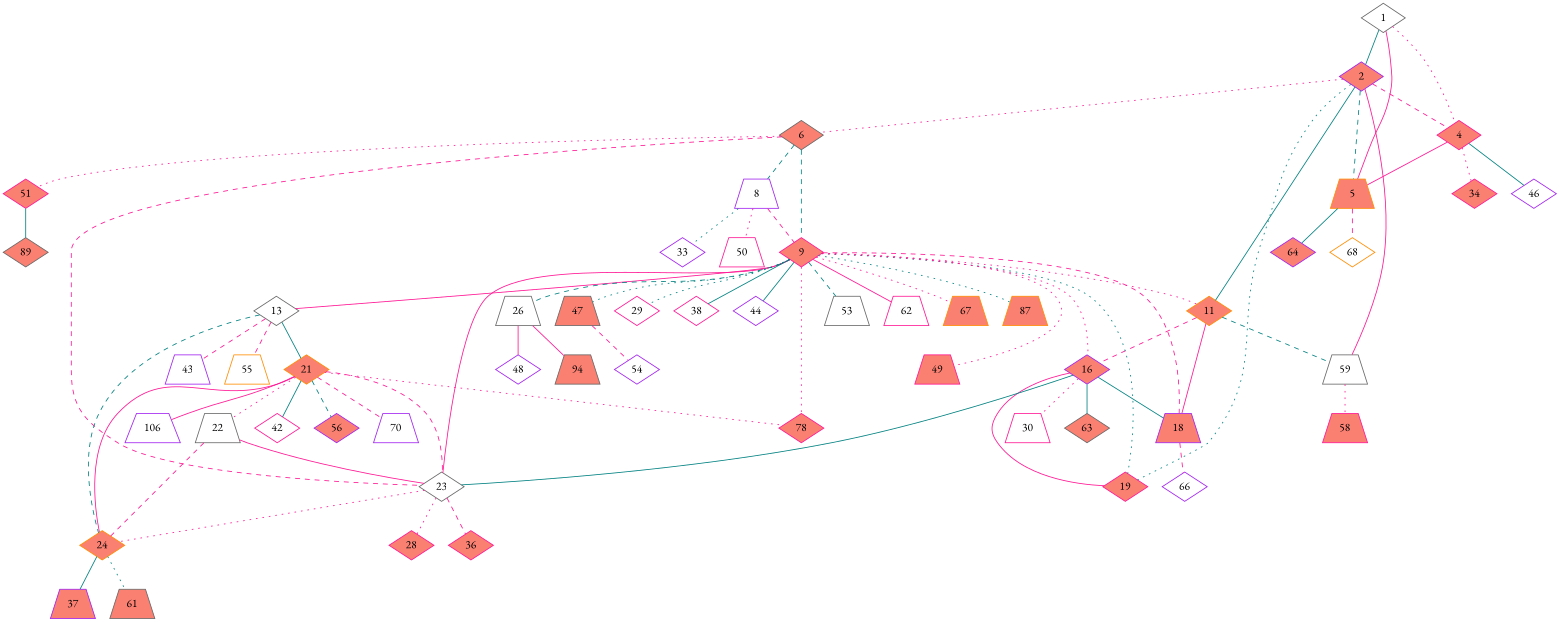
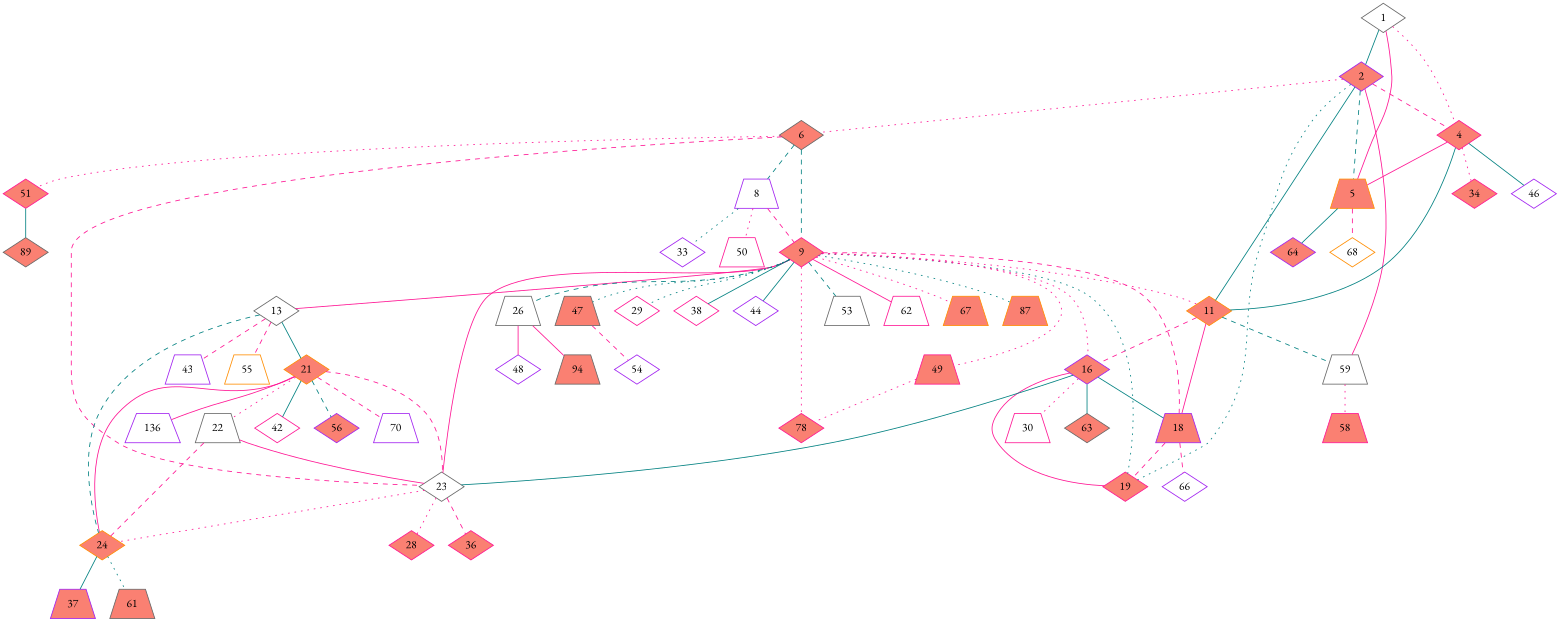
  graph {
    fontname="EB Garamond"
    node [color=purple fillcolor=salmon fontname="EB Garamond" shape=diamond style=filled]
    edge [color=deeppink fontname="EB Garamond" style=solid]
    1 [color=gray40 fillcolor=white super="+31"]
    2 [super="+3"]
    4 [color=deeppink]
    5 [color=darkorange shape=trapezium]
    6 [color=gray40 super="+7"]
    11 [color=darkorange super="+14+102+77"]
    19 [color=deeppink super="+39"]
    n8 [color=gray40 fillcolor=white label=59 shape=trapezium]
    34 [color=deeppink]
    46 [fillcolor=white]
    64
    68 [color=darkorange fillcolor=white]
    8 [fillcolor=white shape=trapezium super="+45+72+97"]
    9 [color=deeppink super="+12+52+10+79"]
    51 [color=deeppink]
    23 [color=gray40 fillcolor=white]
    16 [super="+59+17+65+93+76+105+35+40"]
    18 [shape=trapezium]
    21 [color=darkorange super="+41+25"]
    78 [color=deeppink]
    24 [color=darkorange]
    22 [color=gray40 fillcolor=white shape=trapezium]
    42 [color=deeppink fillcolor=white]
    56
    70 [fillcolor=white shape=trapezium]
-   106 [fillcolor=white shape=trapezium]
+   106 [fillcolor=white shape=trapezium label=136]
    58 [color=deeppink shape=trapezium]
    33 [fillcolor=white]
    50 [color=deeppink fillcolor=white shape=trapezium]
    13 [color=gray40 fillcolor=white super="+15"]
    26 [color=gray40 fillcolor=white shape=trapezium]
    29 [color=deeppink fillcolor=white]
    38 [color=deeppink fillcolor=white]
    44 [fillcolor=white]
    47 [color=gray40 shape=trapezium]
    49 [color=deeppink shape=trapezium]
    53 [color=gray40 fillcolor=white shape=trapezium]
    62 [color=deeppink fillcolor=white shape=trapezium]
    67 [color=darkorange shape=trapezium]
    87 [color=darkorange shape=trapezium]
    89 [color=gray40]
    28 [color=deeppink super="+60"]
    36 [color=deeppink super="+99+74"]
    43 [fillcolor=white shape=trapezium]
    55 [color=darkorange fillcolor=white shape=trapezium]
    30 [color=deeppink fillcolor=white shape=trapezium]
    63 [color=gray40]
    66 [fillcolor=white]
    48 [fillcolor=white]
    94 [color=gray40 shape=trapezium]
    54 [fillcolor=white super="+90"]
    37 [shape=trapezium super="+85"]
    61 [color=gray40 shape=trapezium]
    1 -- 2 [color=teal weight=2]
    1 -- 4 [style=dotted]
    1 -- 5
    2 -- 4 [style=dashed weight=2]
    2 -- 5 [color=teal style=dashed weight=2]
    2 -- 6 [style=dotted]
    2 -- 11 [color=teal]
    2 -- 19 [color=teal style=dotted]
    2 -- n8
    4 -- 5
+   4 -- 11 [color=teal]
    4 -- 34 [style=dotted]
    4 -- 46 [color=teal]
    5 -- 64 [color=teal]
    5 -- 68 [style=dashed]
    6 -- 8 [color=teal style=dashed weight=2]
    6 -- 9 [color=teal style=dashed weight=4]
    6 -- 51 [style=dotted]
    6 -- 23 [style=dashed]
    11 -- n8 [color=teal style=dashed]
    11 -- 16 [style=dashed]
    11 -- 18
    n8 -- 58 [style=dotted]
    8 -- 9 [style=dashed weight=2]
    8 -- 33 [color=teal style=dotted]
    8 -- 50 [style=dotted]
    9 -- 11 [style=dotted weight=2]
    9 -- 19 [color=teal style=dotted]
    9 -- 23 [weight=2]
    9 -- 16 [style=dotted weight=2]
    9 -- 18 [style=dashed]
    9 -- 78 [style=dotted]
    9 -- 13 [weight=2]
    9 -- 26 [color=teal style=dashed]
    9 -- 29 [color=teal style=dotted]
    9 -- 38 [color=teal]
    9 -- 44 [color=teal weight=2]
    9 -- 47 [color=teal style=dotted]
    9 -- 49 [style=dotted]
    9 -- 53 [color=teal style=dashed]
    9 -- 62
    9 -- 67 [style=dotted]
    9 -- 87 [color=teal style=dotted]
    51 -- 89 [color=teal]
    23 -- 24 [style=dotted]
    23 -- 28 [style=dotted]
    23 -- 36 [style=dashed]
    16 -- 19 [weight=2]
    16 -- 23 [color=teal]
    16 -- 18 [color=teal weight=2]
    16 -- 30 [style=dotted]
    16 -- 63 [color=teal]
+   18 -- 19 [style=dashed]
    18 -- 66 [style=dashed]
    21 -- 23 [style=dashed weight=2]
-   21 -- 78 [style=dotted]
+   49 -- 78 [style=dotted]
    21 -- 24 [weight=2]
    21 -- 22 [style=dotted weight=2]
    21 -- 42 [color=teal]
    21 -- 56 [color=teal style=dashed]
    21 -- 70 [style=dashed]
    21 -- 106
    24 -- 37 [color=teal]
    24 -- 61 [color=teal style=dotted]
    22 -- 23
    22 -- 24 [style=dashed]
    13 -- 21 [color=teal]
    13 -- 24 [color=teal style=dashed]
    13 -- 43 [style=dashed]
    13 -- 55 [style=dashed]
    26 -- 48
    26 -- 94
    47 -- 54 [style=dashed]
  }
